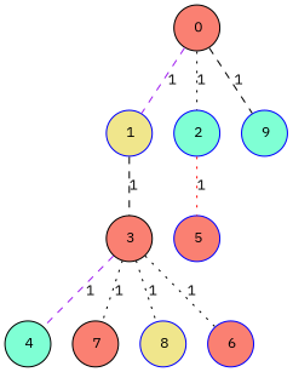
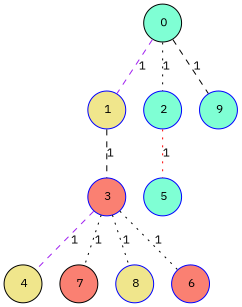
  graph {
    fixedsize="true;"
    fontname="IBM Plex Sans"
    node [color=blue fillcolor=salmon fontname="IBM Plex Sans" fontsize=12 hight=.12 shape=circle style=filled]
    edge [color=black fontname="IBM Plex Sans" fontsize=12 style=dotted]
-   n1 [color=black label=" 0" width=.12]
+   n1 [color=black fillcolor=aquamarine label=" 0" width=.12]
    n2 [fillcolor=khaki label=" 1" width=.12]
    n3 [fillcolor=aquamarine label=" 2" width=.12]
    n4 [fillcolor=aquamarine label=" 9" width=.12]
-   n5 [color=black label=" 3" width=.12]
-   n6 [label=" 5" width=.12]
-   n7 [color=black fillcolor=aquamarine label=" 4" width=.12]
+   n5 [label=" 3" width=.12]
+   n6 [fillcolor=aquamarine label=" 5" width=.12]
+   n7 [color=black fillcolor=khaki label=" 4" width=.12]
    n8 [color=black label=" 7" width=.12]
    n9 [fillcolor=khaki label=" 8" width=.12]
    n10 [label=" 6" width=.12]
    n1 -- n2 [color=purple label=1 style=dashed]
    n1 -- n3 [label=1]
    n1 -- n4 [label=1 style=dashed]
    n2 -- n5 [label=1 style=dashed]
    n3 -- n6 [color=red label=1]
    n5 -- n7 [color=purple label=1 style=dashed]
    n5 -- n8 [label=1]
    n5 -- n9 [label=1]
    n5 -- n10 [label=1]
  }
